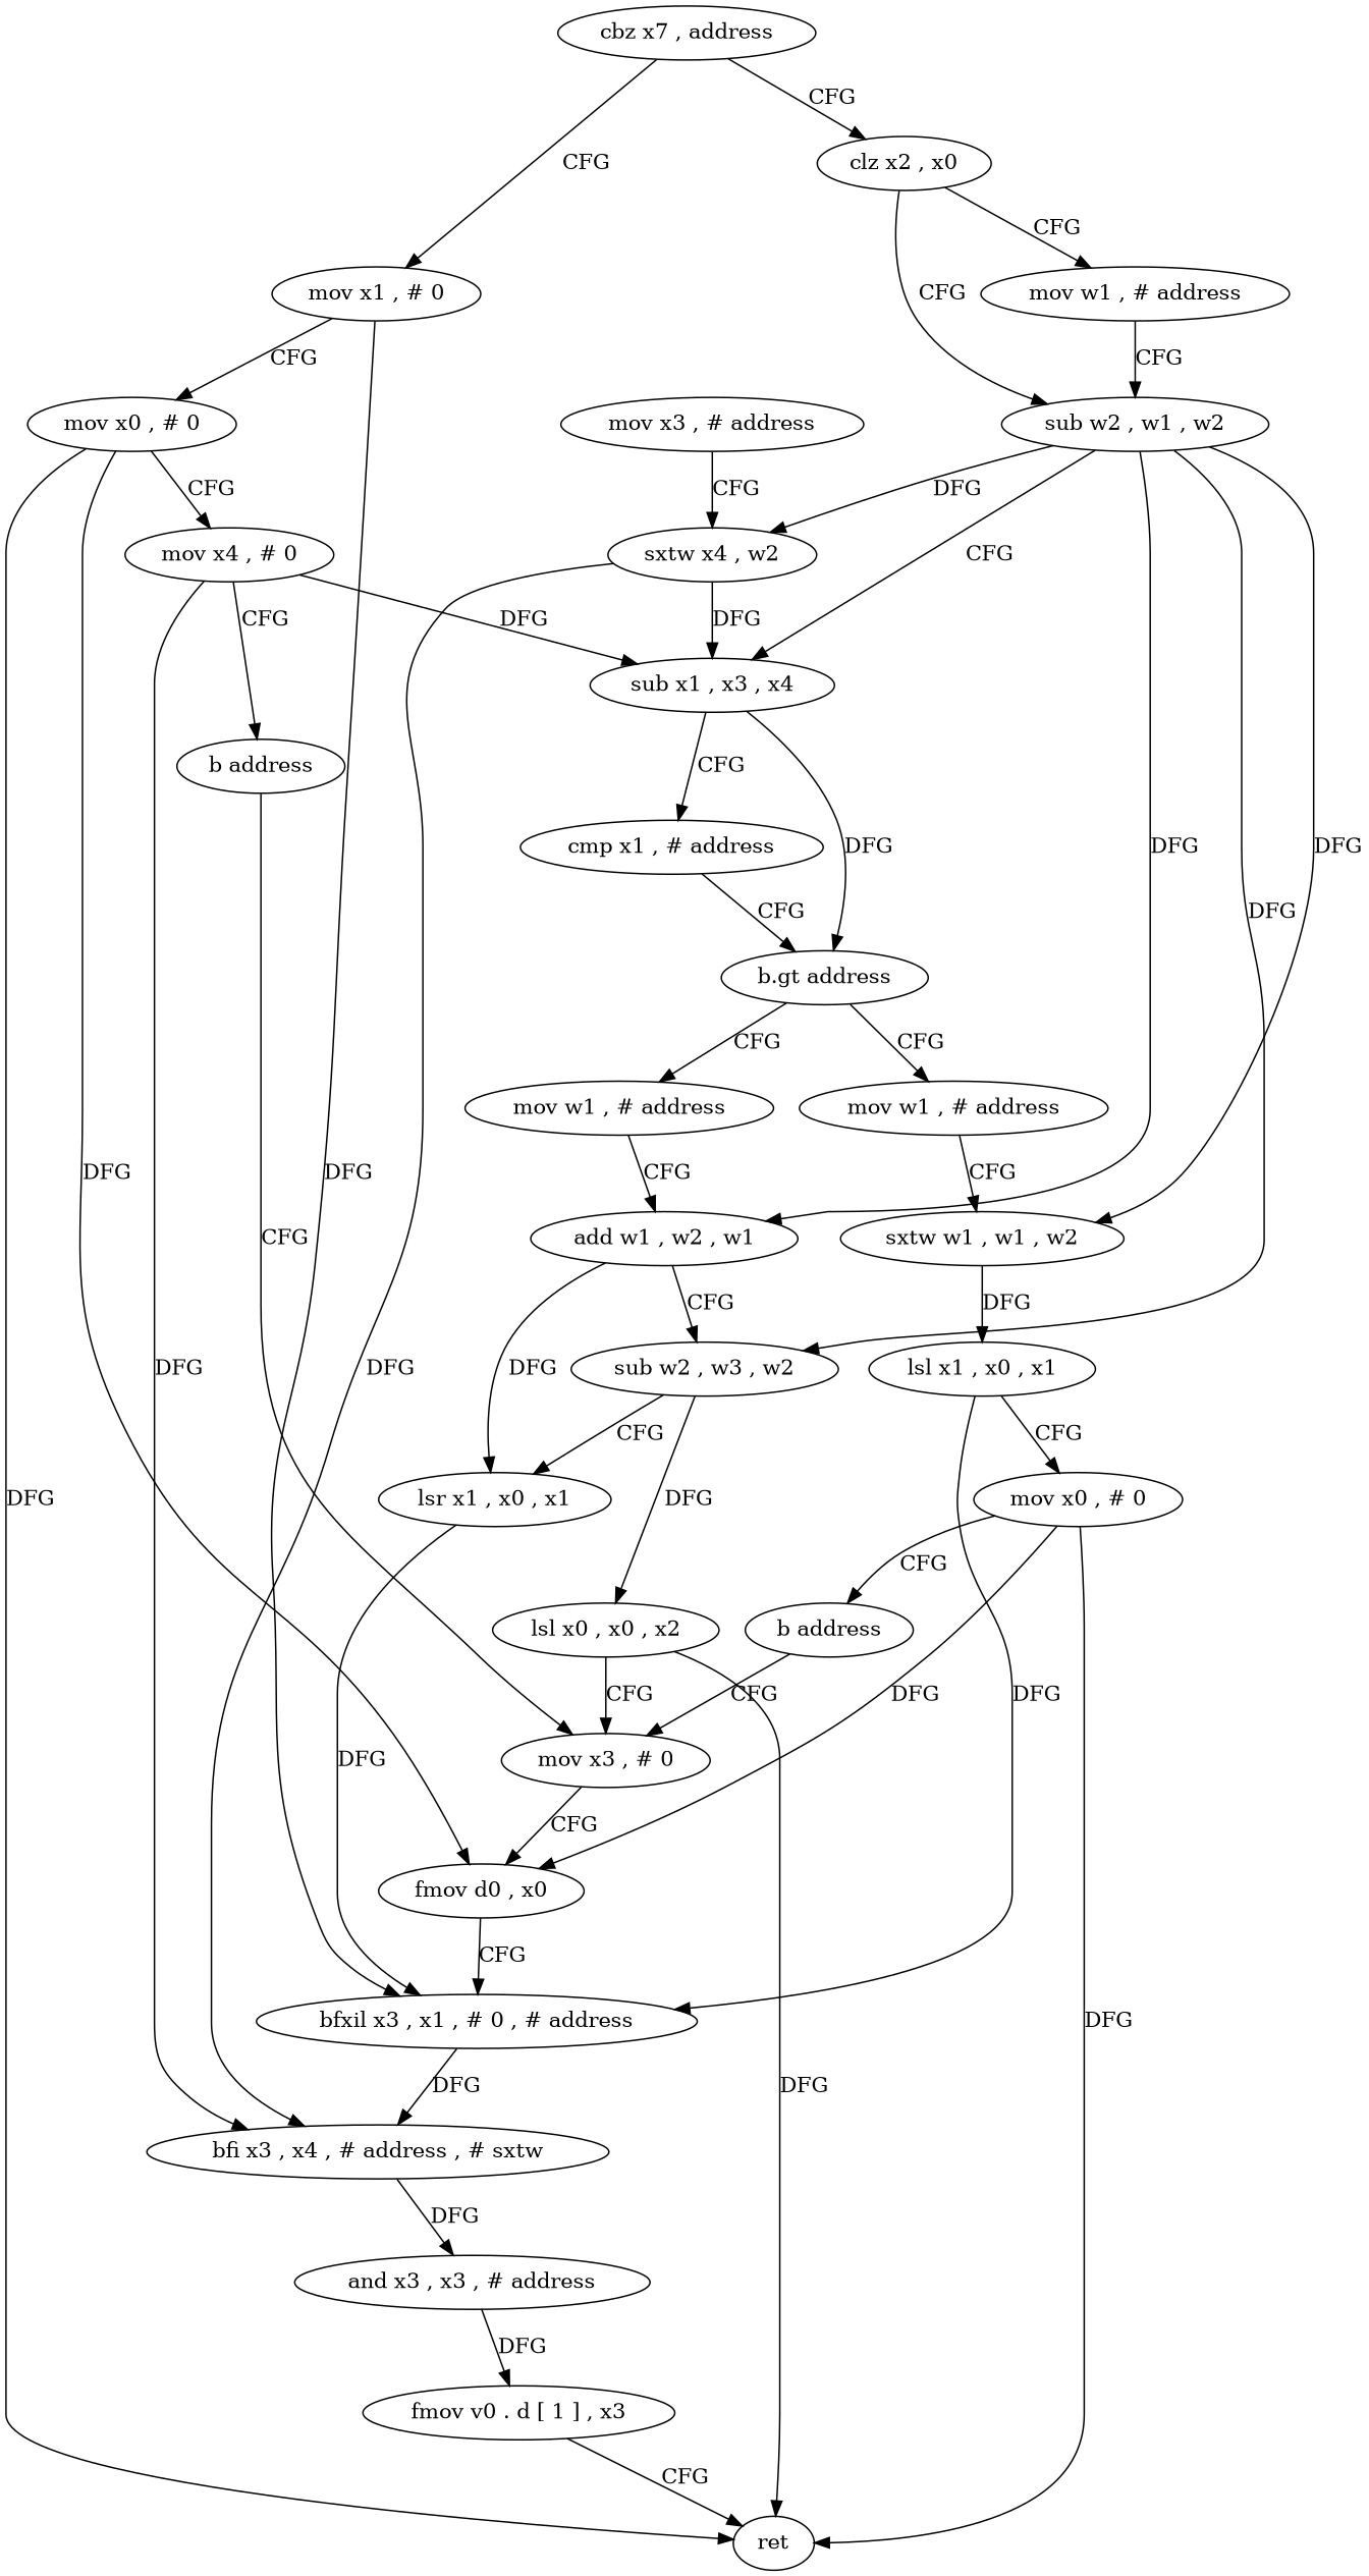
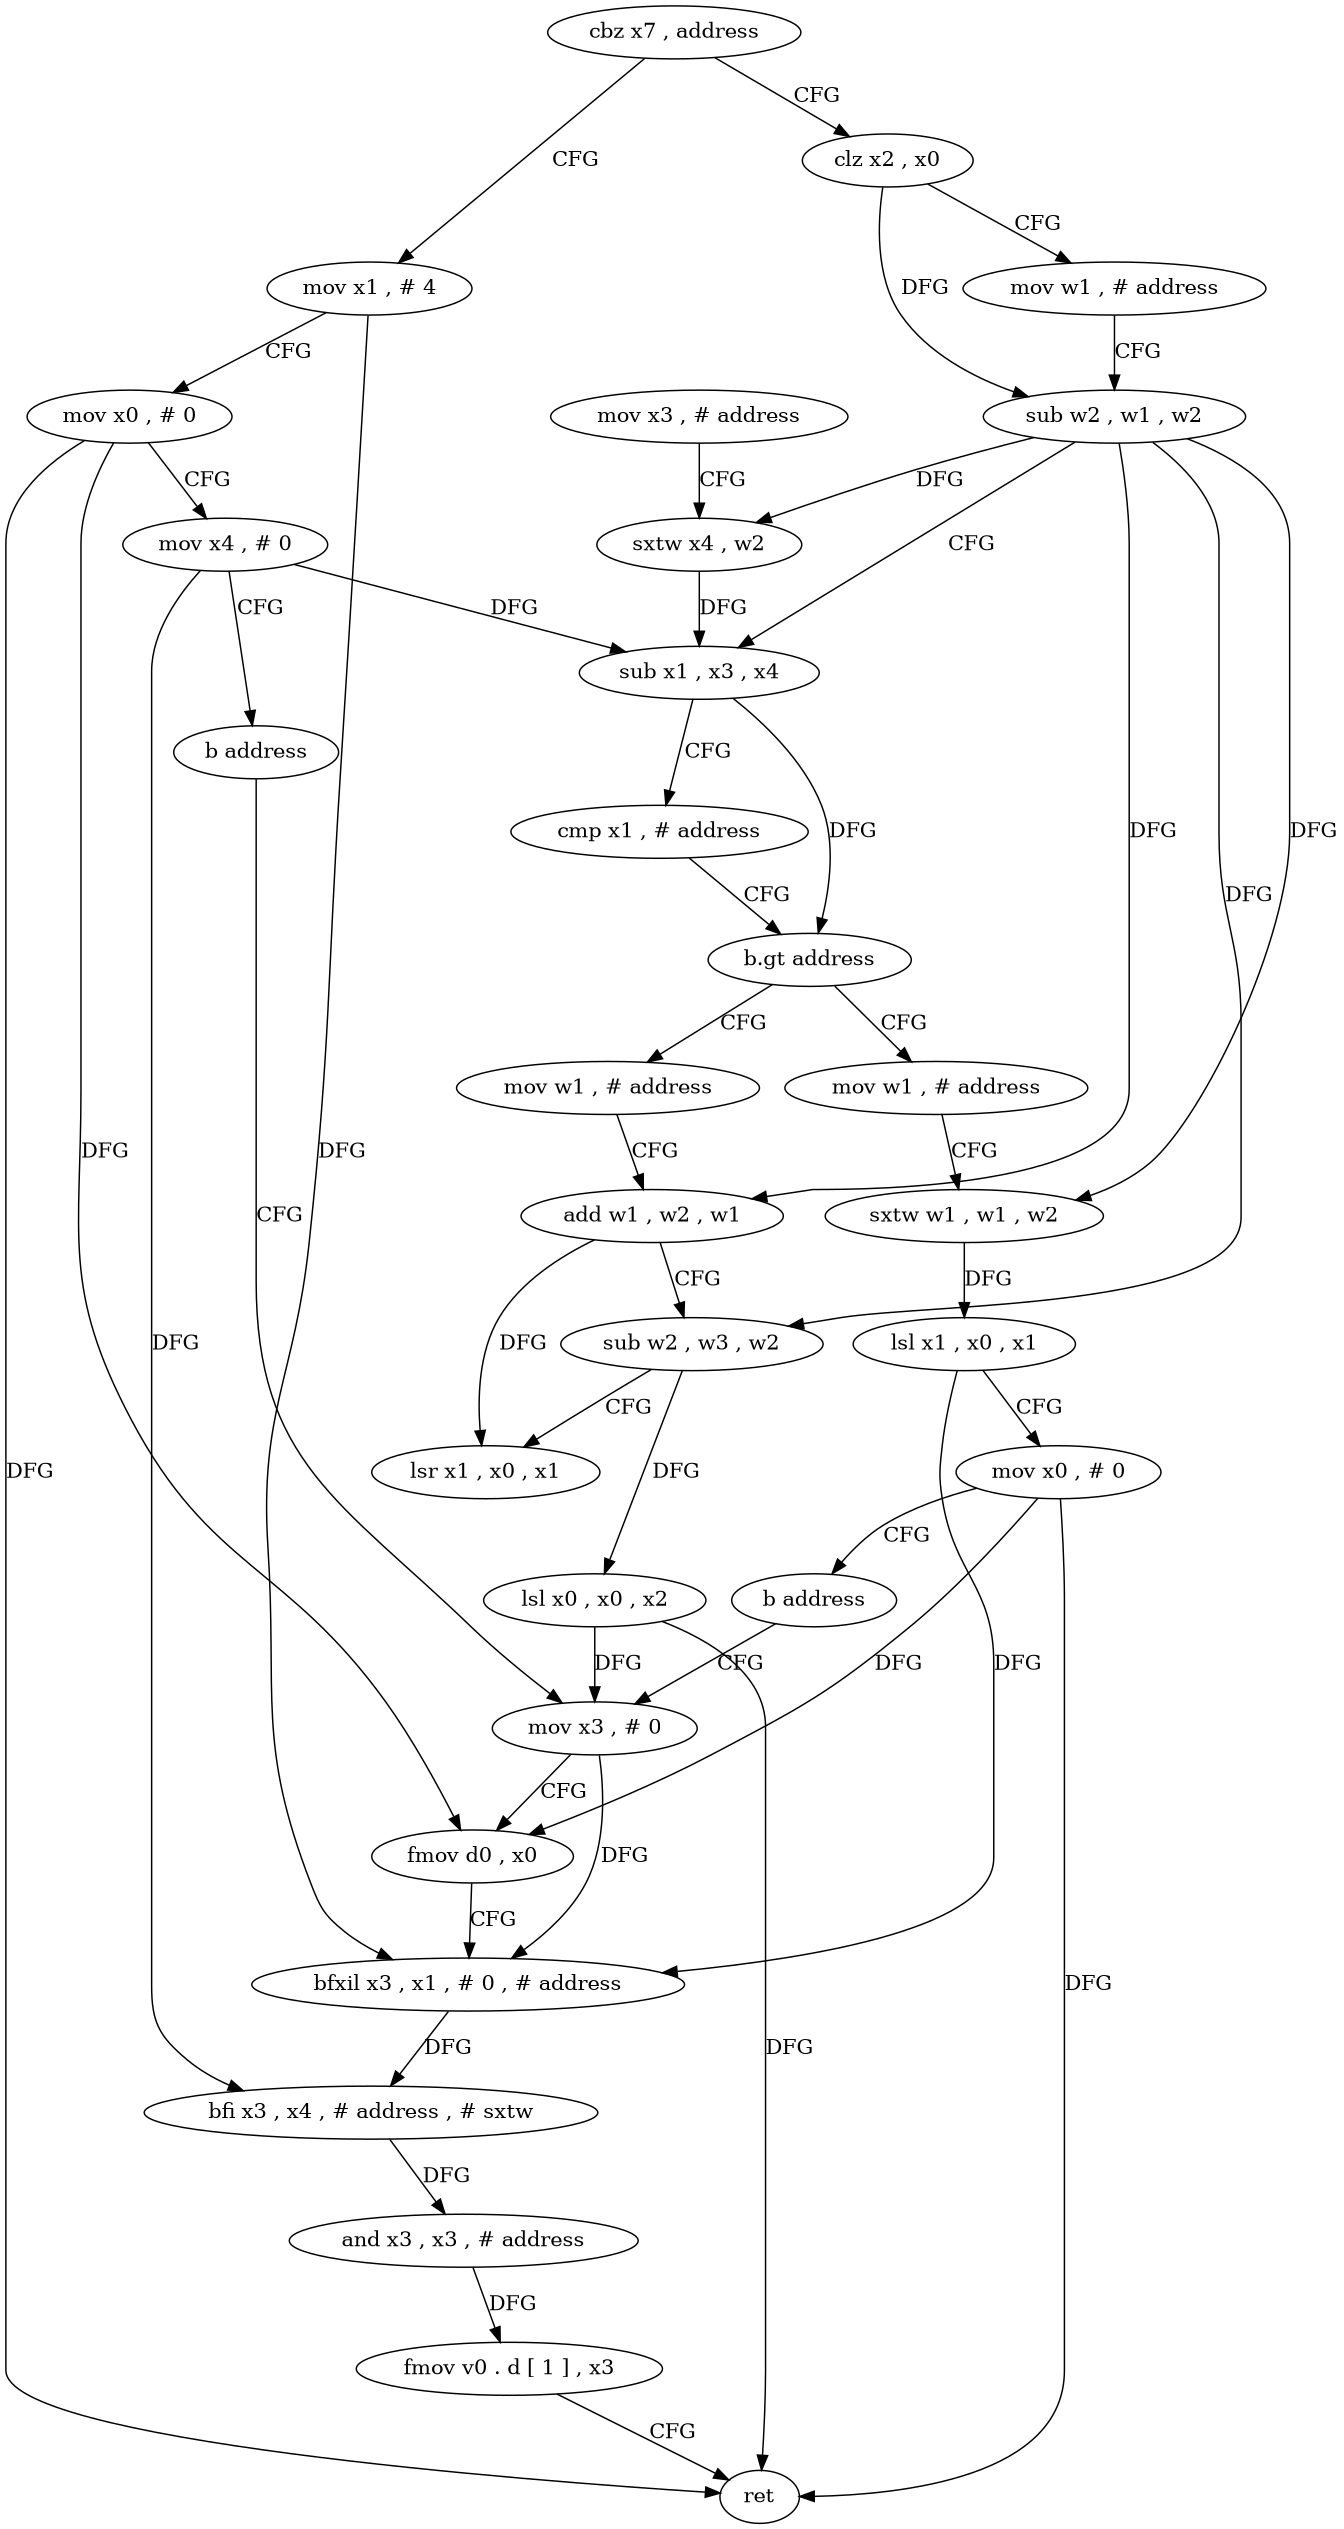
  digraph {
    n1 [label="cbz x7 , address"]
-   n2 [label="mov x1 , # 0"]
+   n2 [label="mov x1 , # 4"]
    n3 [label="clz x2 , x0"]
    n4 [label="mov x0 , # 0"]
    n5 [label="bfxil x3 , x1 , # 0 , # address"]
    n6 [label="mov w1 , # address"]
    n7 [label="sub w2 , w1 , w2"]
    n8 [label="mov x4 , # 0"]
    n9 [label="fmov d0 , x0"]
    n10 [label=ret]
    n11 [label="bfi x3 , x4 , # address , # sxtw"]
    n12 [label="sub x1 , x3 , x4"]
    n13 [label="sxtw x4 , w2"]
    n14 [label="sxtw w1 , w1 , w2"]
    n15 [label="add w1 , w2 , w1"]
    n16 [label="sub w2 , w3 , w2"]
    n17 [label="b address"]
    n18 [label="mov x3 , # 0"]
    n19 [label="cmp x1 , # address"]
    n20 [label="b.gt address"]
    n21 [label="and x3 , x3 , # address"]
    n22 [label="mov x3 , # address"]
    n23 [label="lsl x1 , x0 , x1"]
    n24 [label="lsr x1 , x0 , x1"]
    n25 [label="lsl x0 , x0 , x2"]
    n26 [label="mov w1 , # address"]
    n27 [label="mov w1 , # address"]
    n28 [label="fmov v0 . d [ 1 ] , x3"]
    n29 [label="mov x0 , # 0"]
    n30 [label="b address"]
    n1 -> n2 [label=CFG]
    n1 -> n3 [label=CFG]
    n2 -> n4 [label=CFG]
    n2 -> n5 [label=DFG]
    n3 -> n6 [label=CFG]
-   n3 -> n7 [label=CFG]
+   n3 -> n7 [label=DFG]
    n4 -> n8 [label=CFG]
    n4 -> n9 [label=DFG]
    n4 -> n10 [label=DFG]
    n5 -> n11 [label=DFG]
    n6 -> n7 [label=CFG]
    n7 -> n12 [label=CFG]
    n7 -> n13 [label=DFG]
    n7 -> n14 [label=DFG]
    n7 -> n15 [label=DFG]
    n7 -> n16 [label=DFG]
    n8 -> n11 [label=DFG]
    n8 -> n12 [label=DFG]
    n8 -> n17 [label=CFG]
    n9 -> n5 [label=CFG]
    n11 -> n21 [label=DFG]
    n12 -> n19 [label=CFG]
    n12 -> n20 [label=DFG]
-   n13 -> n11 [label=DFG]
    n13 -> n12 [label=DFG]
    n14 -> n23 [label=DFG]
    n15 -> n16 [label=CFG]
    n15 -> n24 [label=DFG]
    n16 -> n24 [label=CFG]
    n16 -> n25 [label=DFG]
    n17 -> n18 [label=CFG]
    n18 -> n9 [label=CFG]
    n19 -> n20 [label=CFG]
    n20 -> n26 [label=CFG]
    n20 -> n27 [label=CFG]
    n21 -> n28 [label=DFG]
    n22 -> n13 [label=CFG]
    n23 -> n5 [label=DFG]
    n23 -> n29 [label=CFG]
-   n24 -> n5 [label=DFG]
+   n18 -> n5 [label=DFG]
    n25 -> n10 [label=DFG]
-   n25 -> n18 [label=CFG]
+   n25 -> n18 [label=DFG]
    n26 -> n14 [label=CFG]
    n27 -> n15 [label=CFG]
    n28 -> n10 [label=CFG]
    n29 -> n9 [label=DFG]
    n29 -> n10 [label=DFG]
    n29 -> n30 [label=CFG]
    n30 -> n18 [label=CFG]
  }
